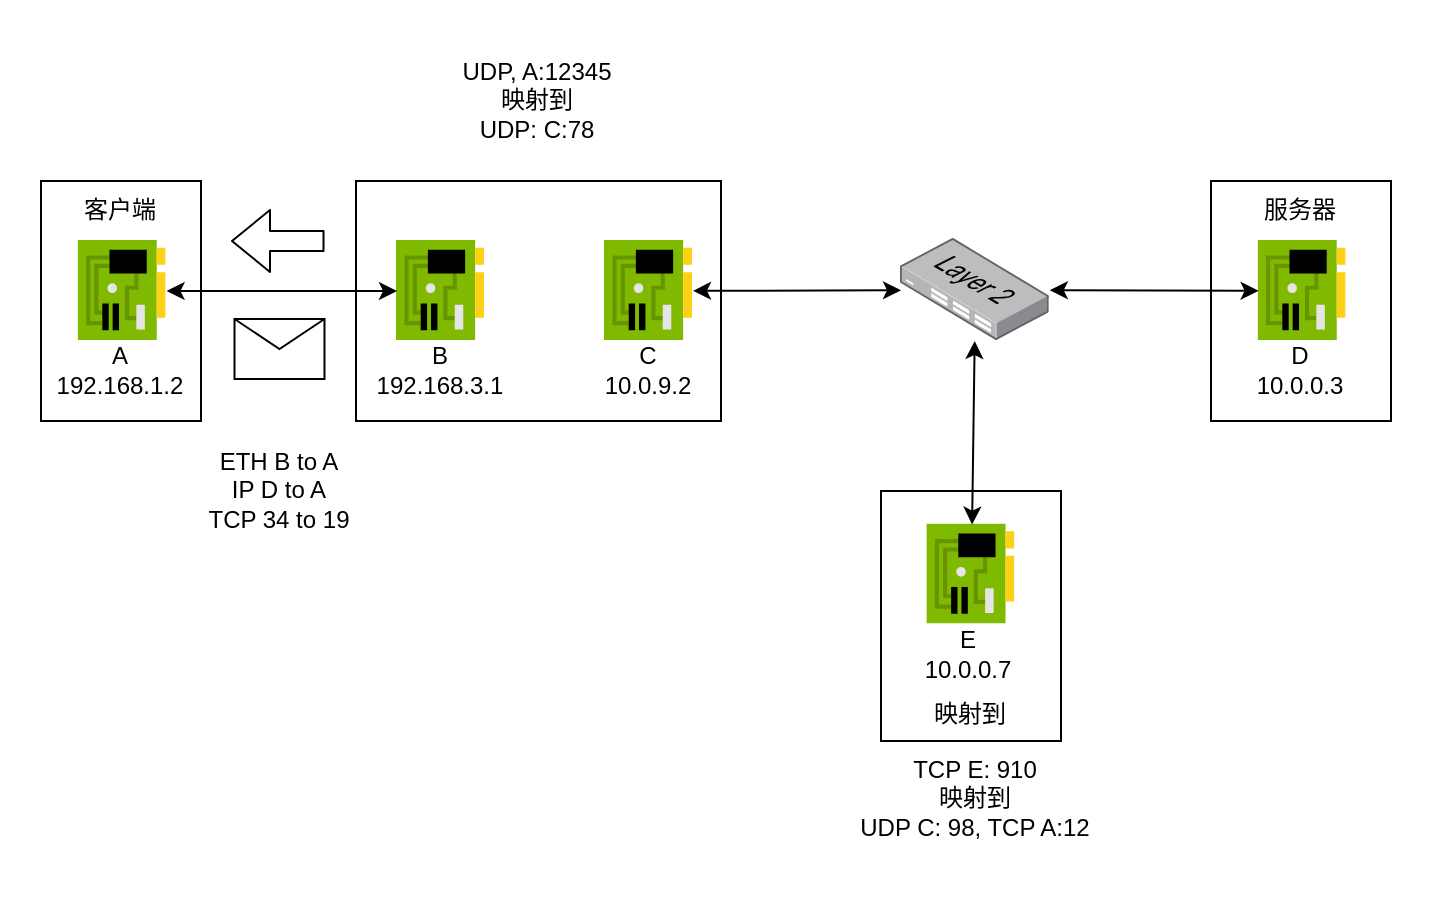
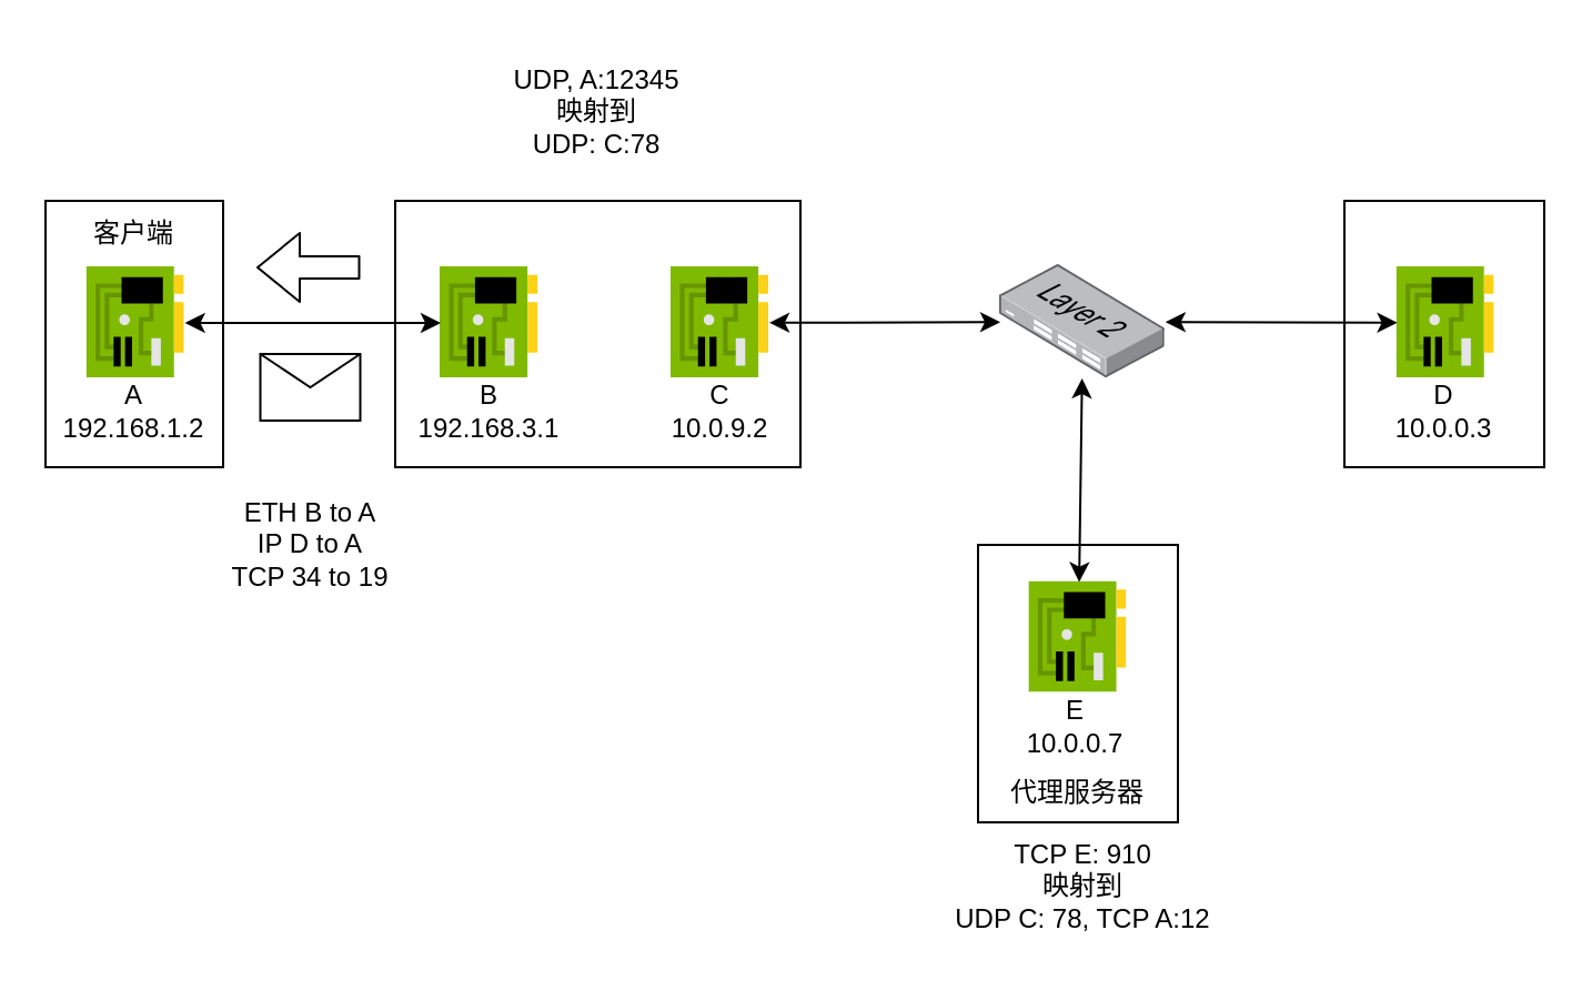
  <mxCell id="0" />
  <mxCell id="1" parent="0" />
  <mxCell id="2" value="" style="shape=message;html=1;html=1;outlineConnect=0;labelPosition=center;verticalLabelPosition=bottom;align=center;verticalAlign=top;" parent="1" vertex="1"><mxGeometry x="116.75" y="159" width="45" height="30" as="geometry" /></mxCell>
  <mxCell id="3" value="" style="shape=flexArrow;endArrow=classic;html=1;" parent="1" edge="1"><mxGeometry width="50" height="50" relative="1" as="geometry"><mxPoint x="161.75" y="120" as="sourcePoint" /><mxPoint x="115" y="120" as="targetPoint" /></mxGeometry></mxCell>
  <mxCell id="4" value="ETH B to A&lt;br&gt;IP D to A&lt;br&gt;TCP 34 to 19" style="text;html=1;strokeColor=none;fillColor=none;align=center;verticalAlign=middle;whiteSpace=wrap;rounded=0;" parent="1" vertex="1"><mxGeometry x="93.63" y="220" width="91.25" height="50" as="geometry" /></mxCell>
  <mxCell id="5" value="UDP, A:12345&lt;br&gt;映射到&lt;br&gt;UDP: C:78" style="text;html=1;strokeColor=none;fillColor=none;align=center;verticalAlign=middle;whiteSpace=wrap;rounded=0;" vertex="1" parent="1"><mxGeometry x="208.12" y="20.9" width="121.25" height="59.1" as="geometry" /></mxCell>
- <mxCell id="6" value="TCP E: 910&lt;br&gt;映射到&lt;br&gt;UDP C: 98, TCP A:12" style="text;html=1;strokeColor=none;fillColor=none;align=center;verticalAlign=middle;whiteSpace=wrap;rounded=0;" vertex="1" parent="1"><mxGeometry x="426.58" y="370" width="121.25" height="58.2" as="geometry" /></mxCell>
+ <mxCell id="6" value="TCP E: 910&lt;br&gt;映射到&lt;br&gt;UDP C: 78, TCP A:12" style="text;html=1;strokeColor=none;fillColor=none;align=center;verticalAlign=middle;whiteSpace=wrap;rounded=0;" vertex="1" parent="1"><mxGeometry x="426.58" y="370" width="121.25" height="58.2" as="geometry" /></mxCell>
  <mxCell id="7" value="" style="rounded=0;whiteSpace=wrap;html=1;" vertex="1" parent="1"><mxGeometry x="605" y="90" width="90" height="120" as="geometry" /></mxCell>
  <mxCell id="8" value="" style="rounded=0;whiteSpace=wrap;html=1;" vertex="1" parent="1"><mxGeometry x="440" y="245" width="90" height="125" as="geometry" /></mxCell>
  <mxCell id="9" value="" style="rounded=0;whiteSpace=wrap;html=1;" vertex="1" parent="1"><mxGeometry x="177.5" y="90" width="182.5" height="120" as="geometry" /></mxCell>
  <mxCell id="10" value="" style="rounded=0;whiteSpace=wrap;html=1;" vertex="1" parent="1"><mxGeometry x="20" y="90" width="80" height="120" as="geometry" /></mxCell>
  <mxCell id="11" value="客户端" style="text;html=1;strokeColor=none;fillColor=none;align=center;verticalAlign=middle;whiteSpace=wrap;rounded=0;" vertex="1" parent="1"><mxGeometry x="20" y="90" width="80" height="30" as="geometry" /></mxCell>
  <mxCell id="12" value="" style="sketch=0;aspect=fixed;html=1;points=[];align=center;image;fontSize=12;image=img/lib/mscae/NetworkInterfaceCard.svg;" vertex="1" parent="1"><mxGeometry x="198" y="120" width="44" height="50" as="geometry" /></mxCell>
  <mxCell id="13" value="" style="sketch=0;aspect=fixed;html=1;points=[];align=center;image;fontSize=12;image=img/lib/mscae/NetworkInterfaceCard.svg;" vertex="1" parent="1"><mxGeometry x="38.8" y="120" width="44" height="50" as="geometry" /></mxCell>
  <mxCell id="14" value="A&lt;br&gt;192.168.1.2" style="text;html=1;strokeColor=none;fillColor=none;align=center;verticalAlign=middle;whiteSpace=wrap;rounded=0;" vertex="1" parent="1"><mxGeometry x="20" y="170" width="80" height="30" as="geometry" /></mxCell>
  <mxCell id="15" value="B&lt;br&gt;192.168.3.1" style="text;html=1;strokeColor=none;fillColor=none;align=center;verticalAlign=middle;whiteSpace=wrap;rounded=0;" vertex="1" parent="1"><mxGeometry x="180" y="170" width="80" height="30" as="geometry" /></mxCell>
  <mxCell id="16" value="" style="endArrow=classic;startArrow=classic;html=1;" edge="1" parent="1" source="13" target="12"><mxGeometry width="50" height="50" relative="1" as="geometry"><mxPoint x="340" y="110" as="sourcePoint" /><mxPoint x="390" y="60" as="targetPoint" /></mxGeometry></mxCell>
  <mxCell id="17" value="" style="sketch=0;aspect=fixed;html=1;points=[];align=center;image;fontSize=12;image=img/lib/mscae/NetworkInterfaceCard.svg;" vertex="1" parent="1"><mxGeometry x="302" y="120" width="44" height="50" as="geometry" /></mxCell>
  <mxCell id="18" value="C&lt;br&gt;10.0.9.2" style="text;html=1;strokeColor=none;fillColor=none;align=center;verticalAlign=middle;whiteSpace=wrap;rounded=0;" vertex="1" parent="1"><mxGeometry x="284" y="170" width="80" height="30" as="geometry" /></mxCell>
- <mxCell id="19" value="服务器" style="text;html=1;strokeColor=none;fillColor=none;align=center;verticalAlign=middle;whiteSpace=wrap;rounded=0;" vertex="1" parent="1"><mxGeometry x="610" y="90" width="80" height="30" as="geometry" /></mxCell>
  <mxCell id="20" value="" style="sketch=0;aspect=fixed;html=1;points=[];align=center;image;fontSize=12;image=img/lib/mscae/NetworkInterfaceCard.svg;" vertex="1" parent="1"><mxGeometry x="628.8" y="120" width="44" height="50" as="geometry" /></mxCell>
  <mxCell id="21" value="D&lt;br&gt;10.0.0.3" style="text;html=1;strokeColor=none;fillColor=none;align=center;verticalAlign=middle;whiteSpace=wrap;rounded=0;" vertex="1" parent="1"><mxGeometry x="610" y="170" width="80" height="30" as="geometry" /></mxCell>
  <mxCell id="22" value="" style="endArrow=classic;startArrow=classic;html=1;" edge="1" parent="1" source="17" target="23"><mxGeometry width="50" height="50" relative="1" as="geometry"><mxPoint x="570" y="160" as="sourcePoint" /><mxPoint x="390" y="20" as="targetPoint" /></mxGeometry></mxCell>
  <mxCell id="23" value="" style="points=[];aspect=fixed;html=1;align=center;shadow=0;dashed=0;image;image=img/lib/allied_telesis/switch/Switch_24_port_L2.svg;" vertex="1" parent="1"><mxGeometry x="450" y="119" width="74.4" height="51" as="geometry" /></mxCell>
  <mxCell id="24" value="" style="endArrow=classic;startArrow=classic;html=1;" edge="1" parent="1" source="23" target="20"><mxGeometry width="50" height="50" relative="1" as="geometry"><mxPoint x="500" y="70.323" as="sourcePoint" /><mxPoint x="604" y="70.004" as="targetPoint" /></mxGeometry></mxCell>
- <mxCell id="25" value="映射到" style="text;html=1;strokeColor=none;fillColor=none;align=center;verticalAlign=middle;whiteSpace=wrap;rounded=0;" vertex="1" parent="1"><mxGeometry x="445.2" y="341.8" width="80" height="30" as="geometry" /></mxCell>
+ <mxCell id="25" value="代理服务器" style="text;html=1;strokeColor=none;fillColor=none;align=center;verticalAlign=middle;whiteSpace=wrap;rounded=0;" vertex="1" parent="1"><mxGeometry x="445.2" y="341.8" width="80" height="30" as="geometry" /></mxCell>
  <mxCell id="26" value="" style="sketch=0;aspect=fixed;html=1;points=[];align=center;image;fontSize=12;image=img/lib/mscae/NetworkInterfaceCard.svg;" vertex="1" parent="1"><mxGeometry x="463.2" y="261.8" width="44" height="50" as="geometry" /></mxCell>
  <mxCell id="27" value="E&lt;br&gt;10.0.0.7" style="text;html=1;strokeColor=none;fillColor=none;align=center;verticalAlign=middle;whiteSpace=wrap;rounded=0;" vertex="1" parent="1"><mxGeometry x="444.4" y="311.8" width="80" height="30" as="geometry" /></mxCell>
  <mxCell id="28" value="" style="endArrow=classic;startArrow=classic;html=1;" edge="1" parent="1" source="23" target="26"><mxGeometry width="50" height="50" relative="1" as="geometry"><mxPoint x="490" y="220.004" as="sourcePoint" /><mxPoint x="594.4" y="220.323" as="targetPoint" /></mxGeometry></mxCell>
